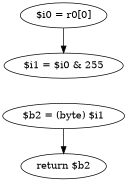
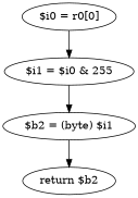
  digraph {
    "$i0 = r0[0]"
    "$i1 = $i0 & 255"
    "$b2 = (byte) $i1"
    "return $b2"
    "$i0 = r0[0]" -> "$i1 = $i0 & 255"
+   "$i1 = $i0 & 255" -> "$b2 = (byte) $i1"
    "$b2 = (byte) $i1" -> "return $b2"
  }
